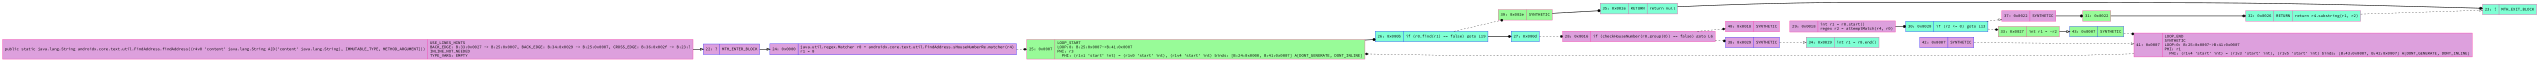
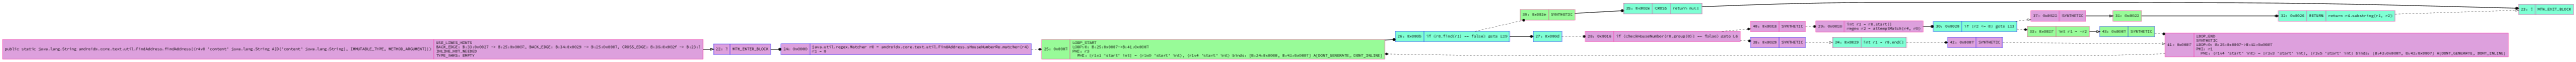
  digraph {
    fontname="Source Code Pro"
    rankdir=LR
    node [color=deeppink fillcolor=plum fontname="Source Code Pro" shape=record style=filled]
    edge [arrowhead=dot fontname="Source Code Pro" style=dashed]
    n1 [color=blue label="{22\:\ ?|MTH_ENTER_BLOCK\l}"]
    n2 [color=blue label="{24\:\ 0x0000|java.util.regex.Matcher r0 = androidx.core.text.util.FindAddress.sHouseNumberRe.matcher(r4)\lr1 = 0\l}"]
    n3 [fillcolor=palegreen label="{25\:\ 0x0007|LOOP_START\lLOOP:0: B:25:0x0007\-\>B:41:0x0007\lPHI: r3 \l  PHI: (r1v1 'start' int) = (r1v0 'start' int), (r1v4 'start' int) binds: [B:24:0x0000, B:41:0x0007] A[DONT_GENERATE, DONT_INLINE]\l}"]
    n4 [color=blue fillcolor=aquamarine label="{26\:\ 0x000b|if (r0.find(r1) == false) goto L19\l}"]
    n5 [color=blue fillcolor=aquamarine label="{27\:\ 0x000d}"]
    n6 [fillcolor=palegreen label="{39\:\ 0x002e|SYNTHETIC\l}"]
    n7 [label="{28\:\ 0x0016|if (checkHouseNumber(r0.group(0)) == false) goto L6\l}"]
-   n8 [fillcolor=aquamarine label="{35\:\ 0x002e|RETURN\l|return null\l}"]
+   n8 [fillcolor=aquamarine label="{35\:\ 0x002e|CROSS\l|return null\l}"]
    n9 [color=blue label="{38\:\ 0x0029|SYNTHETIC\l}"]
    n10 [label="{40\:\ 0x0018|SYNTHETIC\l}"]
    n11 [fillcolor=aquamarine label="{34\:\ 0x0029|int r1 = r0.end()\l}"]
    n12 [label="{29\:\ 0x0018|int r1 = r0.start()\lregex r2 = attemptMatch(r4, r0)\l}"]
    n13 [color=blue label="{42\:\ 0x0007|SYNTHETIC\l}"]
    n14 [label="{41\:\ 0x0007|LOOP_END\lSYNTHETIC\lLOOP:0: B:25:0x0007\-\>B:41:0x0007\lPHI: r1 \l  PHI: (r1v4 'start' int) = (r1v3 'start' int), (r1v5 'start' int) binds: [B:43:0x0007, B:42:0x0007] A[DONT_GENERATE, DONT_INLINE]\l}"]
    n15 [color=blue fillcolor=aquamarine label="{30\:\ 0x0020|if (r2 \<= 0) goto L13\l}"]
    n16 [fillcolor=palegreen label="{33\:\ 0x0027|int r1 = \-r2\l}"]
    n17 [label="{37\:\ 0x0022|SYNTHETIC\l}"]
    n18 [color=blue fillcolor=palegreen label="{43\:\ 0x0007|SYNTHETIC\l}"]
    n19 [fillcolor=palegreen label="{31\:\ 0x0022}"]
    n20 [fillcolor=aquamarine label="{32\:\ 0x0026|RETURN\l|return r4.substring(r1, r2)\l}"]
    n21 [fillcolor=aquamarine label="{23\:\ ?|MTH_EXIT_BLOCK\l}"]
    n22 [label="{public static java.lang.String androidx.core.text.util.FindAddress.findAddress((r4v0 'content' java.lang.String A[D('content' java.lang.String), IMMUTABLE_TYPE, METHOD_ARGUMENT]))  | USE_LINES_HINTS\lBACK_EDGE: B:33:0x0027 \-\> B:25:0x0007, BACK_EDGE: B:34:0x0029 \-\> B:25:0x0007, CROSS_EDGE: B:36:0x002f \-\> B:23:?\lINLINE_NOT_NEEDED\lTYPE_VARS: EMPTY\l}"]
-   n1 -> n2 [arrowhead=onormal style=bold]
+   n1 -> n2 [style=bold]
    n2 -> n3 [arrowhead=diamond]
    n3 -> n4 [style=bold]
    n4 -> n5 [arrowhead=diamond style=bold]
    n4 -> n6
    n5 -> n7
    n6 -> n8 [style=bold]
    n7 -> n9
    n7 -> n10 [arrowhead=diamond]
    n8 -> n21 [arrowhead=diamond style=bold]
    n9 -> n11 [arrowhead=onormal]
+   n10 -> n12
+   n11 -> n13 [arrowhead=diamond]
    n12 -> n15 [style=bold]
    n13 -> n14 [arrowhead=onormal]
    n14 -> n3 [arrowhead=diamond]
    n15 -> n16 [arrowhead=diamond]
    n15 -> n17 [arrowhead=onormal]
    n16 -> n18 [arrowhead=onormal style=bold]
-   n17 -> n19 [style=bold]
+   n17 -> n19 [arrowhead=onormal style=bold]
    n18 -> n14
    n19 -> n20 [arrowhead=diamond style=bold]
    n20 -> n21 [arrowhead=onormal]
    n22 -> n1 [arrowhead=onormal style=bold]
  }
